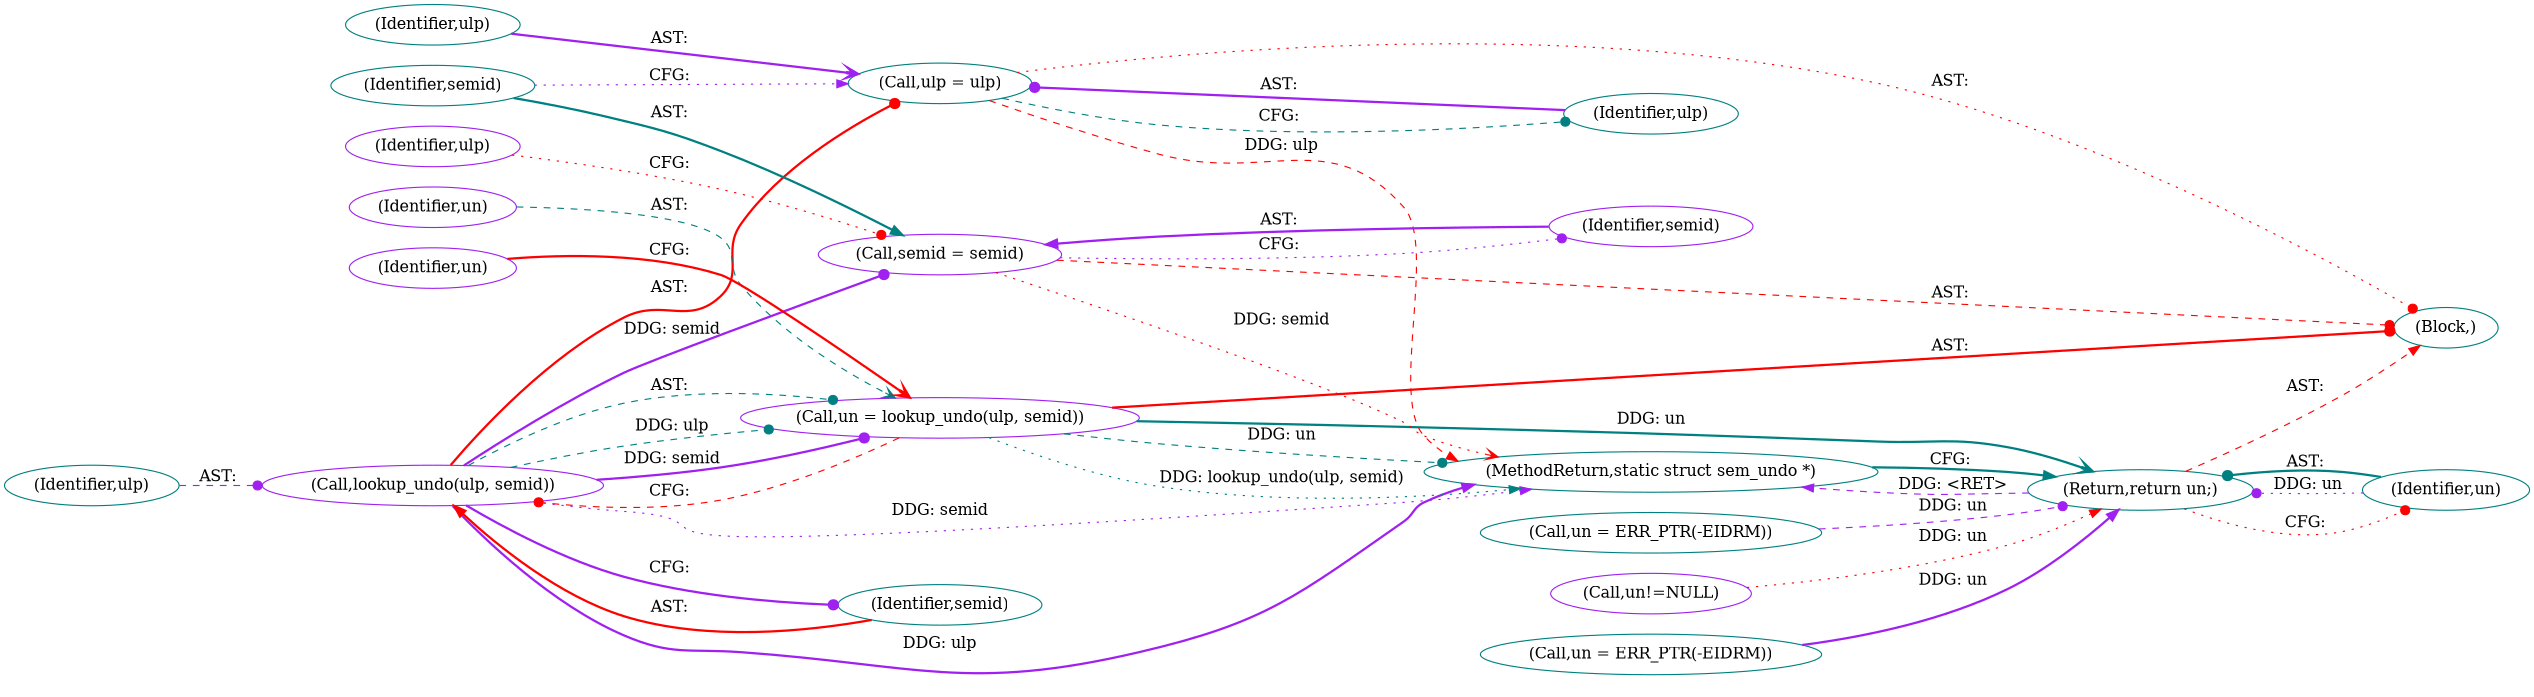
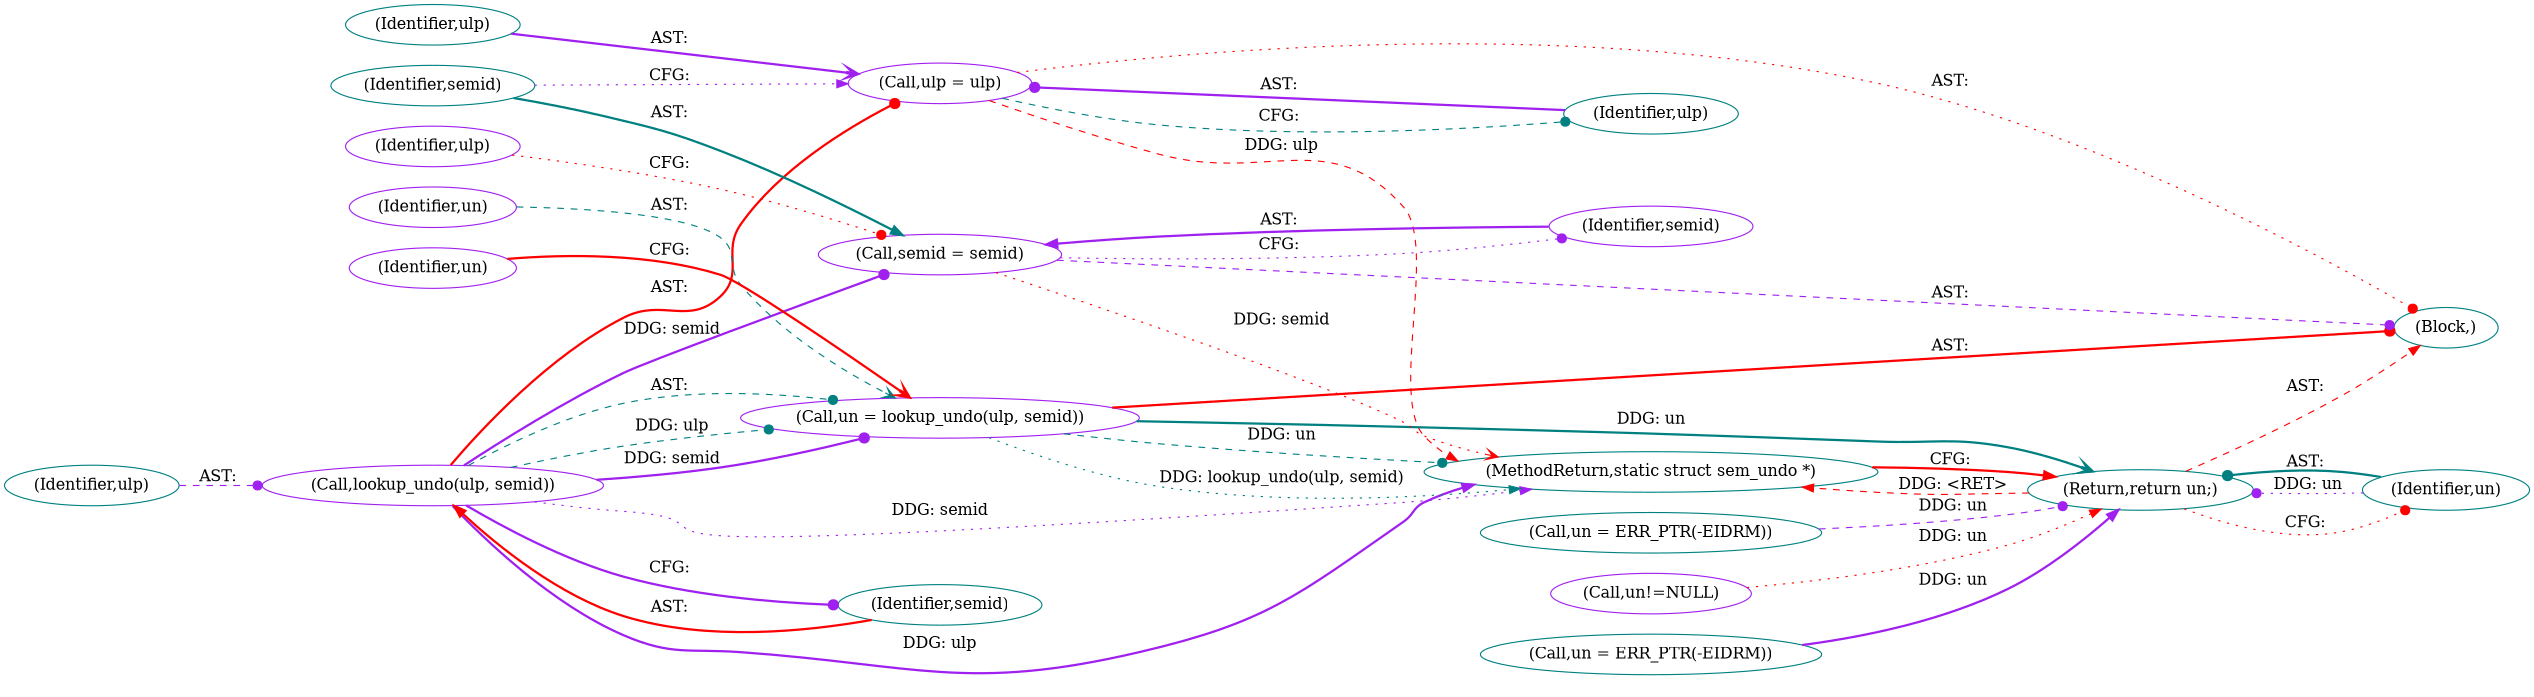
  digraph {
    rankdir=LR
    node [color=teal]
    edge [arrowhead=dot color=purple style=bold]
    n1 [color=purple label="(Call,lookup_undo(ulp, semid))"]
    n2 [color=purple label="(Call,un = lookup_undo(ulp, semid))"]
-   n3 [label="(Call,ulp = ulp)"]
+   n3 [color=purple label="(Call,ulp = ulp)"]
    n4 [color=purple label="(Call,semid = semid)"]
    n5 [label="(MethodReturn,static struct sem_undo *)"]
    n6 [label="(Identifier,semid)"]
    n7 [label="(Return,return un;)"]
    n8 [label="(Block,)"]
    n9 [label="(Identifier,ulp)"]
    n10 [color=purple label="(Identifier,semid)"]
    n11 [label="(Identifier,un)"]
    n12 [label="(Identifier,ulp)"]
    n13 [label="(Call,un = ERR_PTR(-EIDRM))"]
    n14 [label="(Identifier,ulp)"]
    n15 [color=purple label="(Identifier,ulp)"]
    n16 [label="(Identifier,semid)"]
    n17 [color=purple label="(Call,un!=NULL)"]
    n18 [label="(Call,un = ERR_PTR(-EIDRM))"]
    n19 [color=purple label="(Identifier,un)"]
    n20 [color=purple label="(Identifier,un)"]
    n1 -> n2 [color=teal label="AST: " style=dashed]
    n1 -> n2 [color=teal label="DDG: ulp" style=dashed]
    n1 -> n2 [label="DDG: semid"]
    n1 -> n3 [color=red label="AST: "]
    n1 -> n4 [label="DDG: semid"]
    n1 -> n5 [arrowhead=normal label="DDG: semid" style=dotted]
    n1 -> n5 [arrowhead=normal label="DDG: ulp"]
    n1 -> n6 [label="CFG: "]
-   n2 -> n1 [color=red label="CFG: " style=dashed]
    n2 -> n5 [arrowhead=normal color=teal label="DDG: lookup_undo(ulp, semid)" style=dotted]
    n2 -> n5 [color=teal label="DDG: un" style=dashed]
    n2 -> n7 [arrowhead=vee color=teal label="DDG: un"]
    n2 -> n8 [color=red label="AST: "]
    n3 -> n5 [arrowhead=normal color=red label="DDG: ulp" style=dashed]
    n3 -> n8 [color=red label="AST: " style=dotted]
    n3 -> n9 [color=teal label="CFG: " style=dashed]
    n4 -> n5 [arrowhead=vee color=red label="DDG: semid" style=dotted]
-   n4 -> n8 [color=red label="AST: " style=dashed]
+   n4 -> n8 [label="AST: " style=dashed]
    n4 -> n10 [label="CFG: " style=dotted]
-   n5 -> n7 [arrowhead=normal color=teal label="CFG: "]
+   n5 -> n7 [arrowhead=normal color=red label="CFG: "]
    n6 -> n1 [arrowhead=normal color=red label="AST: "]
-   n7 -> n5 [arrowhead=normal label="DDG: <RET>" style=dashed]
+   n7 -> n5 [arrowhead=normal color=red label="DDG: <RET>" style=dashed]
    n7 -> n8 [arrowhead=normal color=red label="AST: " style=dashed]
    n7 -> n11 [color=red label="CFG: " style=dotted]
    n9 -> n3 [label="AST: "]
    n10 -> n4 [arrowhead=normal label="AST: "]
    n11 -> n7 [color=teal label="AST: "]
    n11 -> n7 [label="DDG: un" style=dotted]
    n12 -> n3 [arrowhead=vee label="AST: "]
    n13 -> n7 [label="DDG: un" style=dashed]
    n14 -> n1 [label="AST: " style=dashed]
    n15 -> n4 [color=red label="CFG: " style=dotted]
    n16 -> n3 [arrowhead=normal label="CFG: " style=dotted]
    n16 -> n4 [arrowhead=normal color=teal label="AST: "]
    n17 -> n7 [arrowhead=normal color=red label="DDG: un" style=dotted]
    n18 -> n7 [arrowhead=normal label="DDG: un"]
    n19 -> n2 [arrowhead=vee color=teal label="AST: " style=dashed]
    n20 -> n2 [arrowhead=vee color=red label="CFG: "]
  }
